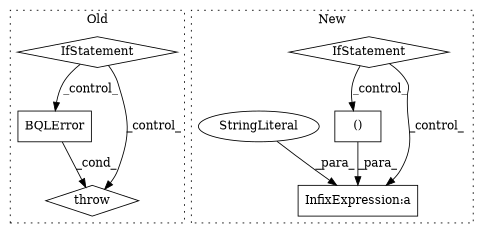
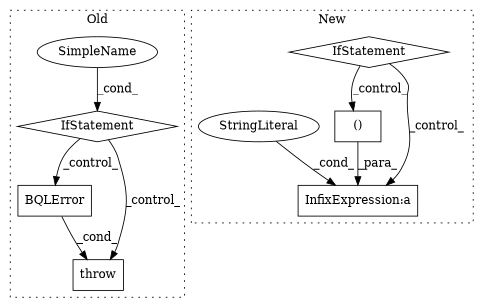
  digraph {
    node [a=25 l="4,2" shape=box]
    n1 [a=32 l="9,1" label=BQLError s="10108,10170"]
    n2 [label=IfStatement s="10074,10092" shape=diamond]
-   n4 [a=53 l=6 label=throw s=10102 shape=diamond]
+   n3 [a=42 label=SimpleName shape=ellipse l=""]
+   n4 [a=53 l=6 label=throw s=10102]
    n5 [label=IfStatement s="10080,10093" shape=diamond]
    n6 [a=106 l=36 label="()" s=11257]
    n7 [a=27 l=12 label="InfixExpression:a" s=11245]
    n8 [a=45 l=40 label=StringLiteral s=11205 shape=ellipse]
    subgraph cluster_1 {
      label=Old
      style=dotted
      n1
      n2
+     n3
      n4
    }
    subgraph cluster_2 {
      label=New
      style=dotted
      n5
      n6
      n7
      n8
    }
    n1 -> n4 [label=_cond_]
    n2 -> n1 [label=_control_]
    n2 -> n4 [label=_control_]
+   n3 -> n2 [label=_cond_]
    n5 -> n6 [label=_control_]
    n5 -> n7 [label=_control_]
    n6 -> n7 [label=_para_]
-   n8 -> n7 [label=_para_]
+   n8 -> n7 [label=_cond_]
  }
